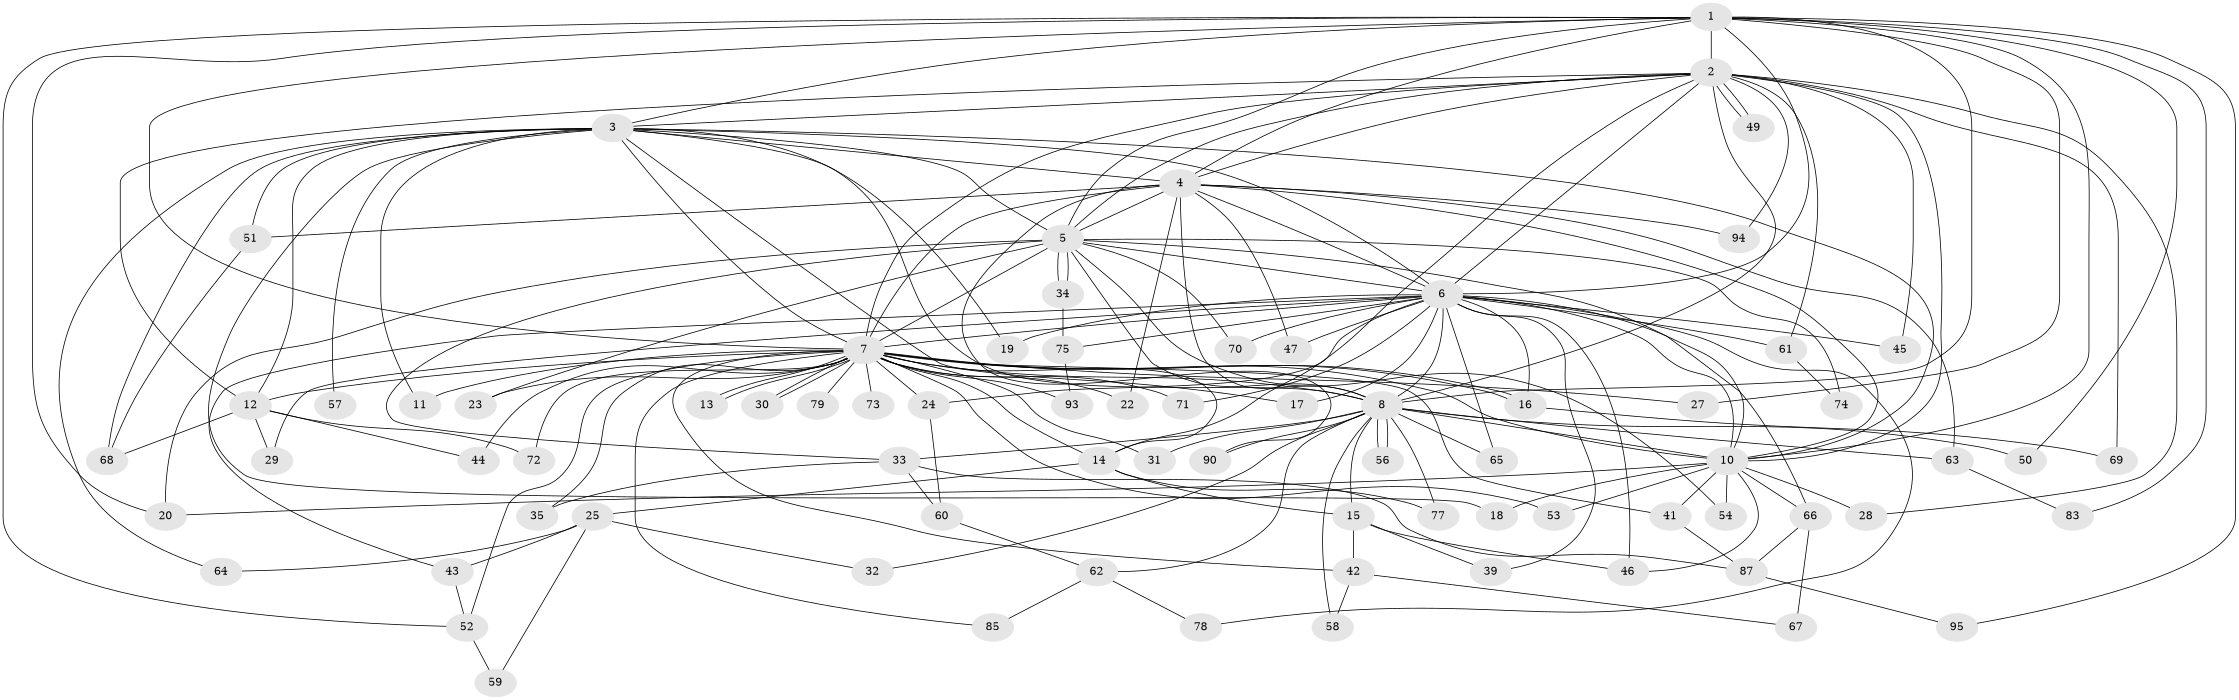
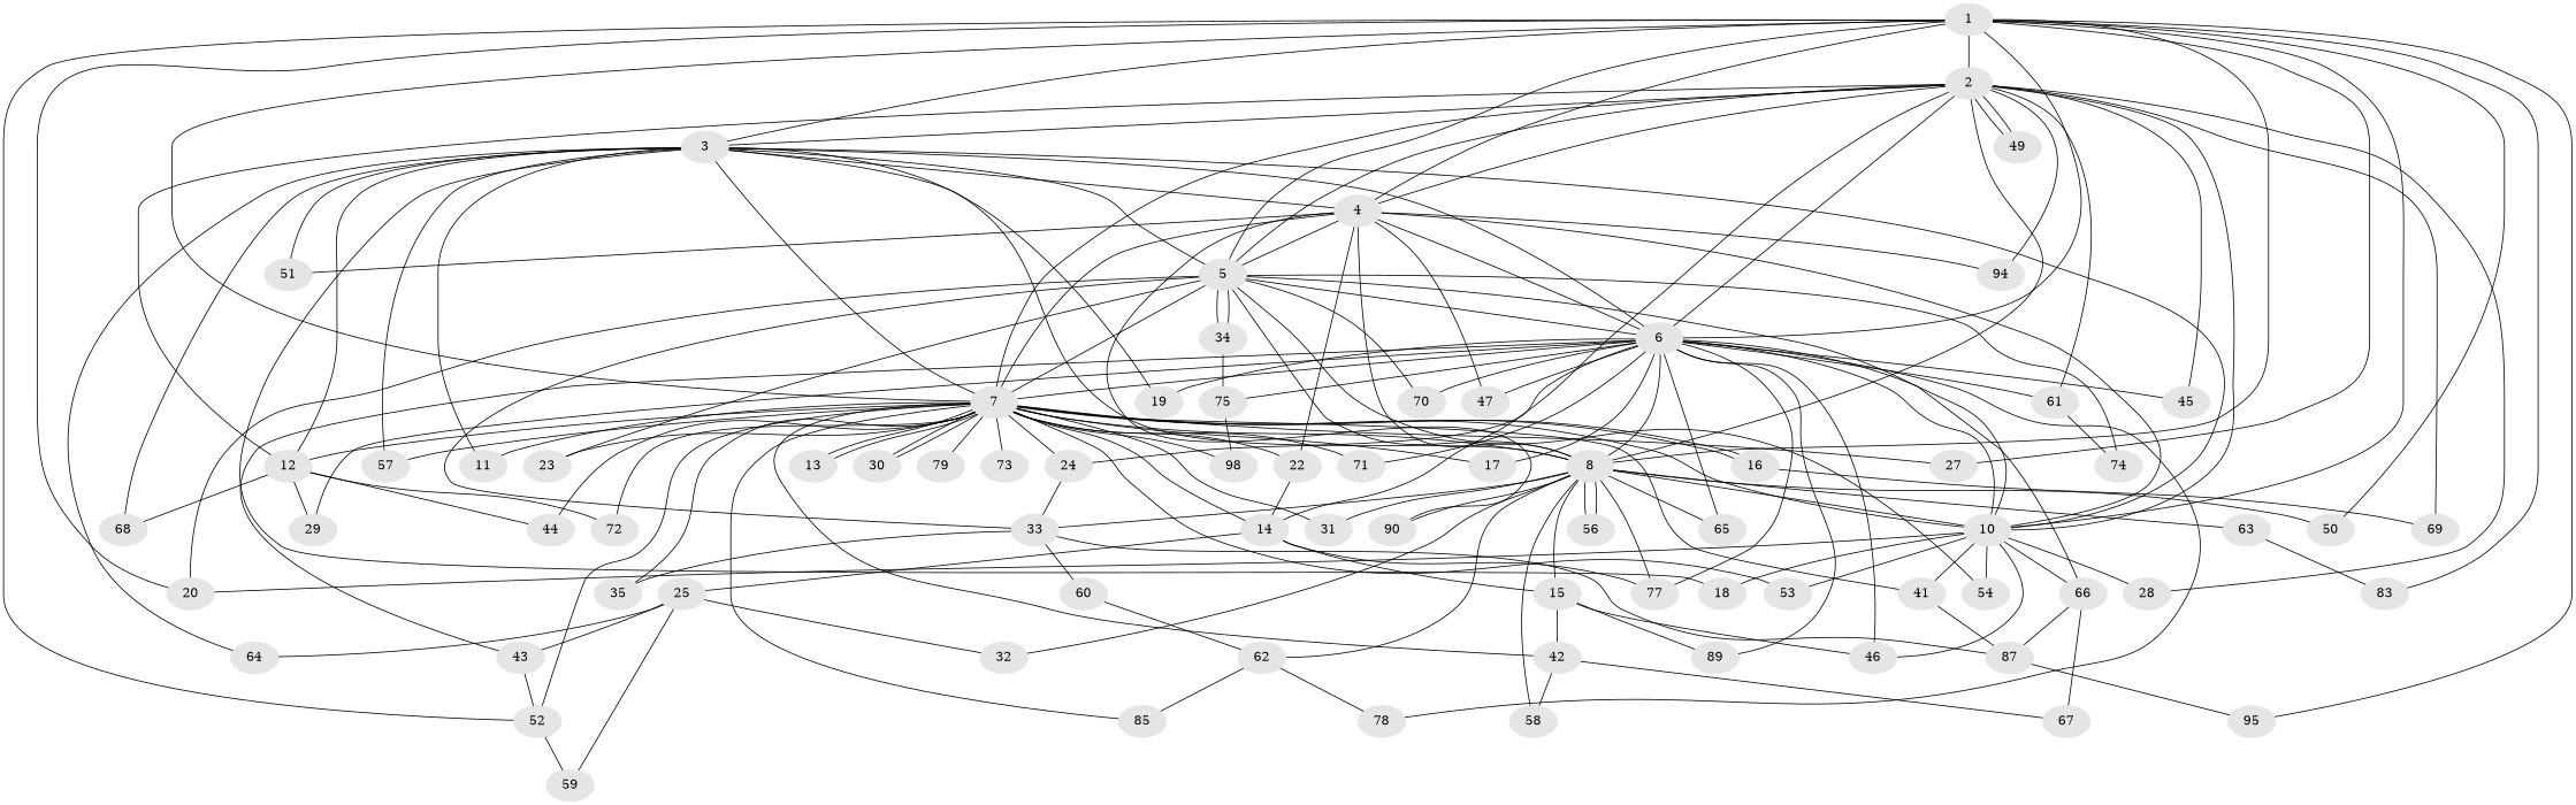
  graph {
    node [color=gray90 style=filled]
    1 [super="+36"]
    2 [super="+81"]
    3 [super="+82"]
    4 [super="+91"]
    5 [super="+21"]
    6 [super="+40"]
    7 [super="+9"]
    8 [super="+38"]
    10 [super="+39"]
    20
    27
    50
    52 [super="+55"]
    83
    95
    12
    14 [super="+88"]
    28
    45
    49
    61
    69
    94
    11
    18
    19
    51
    57
    64
    68 [super="+84"]
    22
    47
    63
    90
    23
    33
    34
    54
    70
    74
    16 [super="+37"]
    17
    24 [super="+26"]
    29
    43
    46 [super="+76"]
    65
    66
    71
    75
    78
-   89 [label=39]
+   89
    73 [super="+80"]
    13
    30
    31
    35
    41
    42
    44 [super="+48"]
    53
    72
    79
    85
-   93
+   93 [label=98]
    15
    32
    56
    58
    62 [super="+86"]
    77
    59
    25
    60
    87 [super="+92"]
    67
    1 -- 2
    1 -- 3
    1 -- 4
    1 -- 5 [weight=2]
    1 -- 6
    1 -- 7 [weight=2]
    1 -- 8 [weight=2]
    1 -- 10
    1 -- 20
    1 -- 27
    1 -- 50
    1 -- 52
    1 -- 83
    1 -- 95
    2 -- 3
    2 -- 4
    2 -- 5
    2 -- 6
    2 -- 7 [weight=2]
    2 -- 8
    2 -- 10
    2 -- 12
    2 -- 14
    2 -- 28
    2 -- 45
    2 -- 49
    2 -- 49
    2 -- 61
    2 -- 69
    2 -- 94
    3 -- 4
    3 -- 5
    3 -- 6
    3 -- 7 [weight=2]
    3 -- 8
    3 -- 10
    3 -- 12
-   3 -- 14
+   22 -- 14
    3 -- 11
    3 -- 18
    3 -- 19
    3 -- 51
    3 -- 57
    3 -- 64
    3 -- 68
    4 -- 5 [weight=2]
    4 -- 6
    4 -- 7 [weight=2]
    4 -- 8
    4 -- 10
    4 -- 94
    4 -- 51
    4 -- 22
    4 -- 47
-   4 -- 63
    4 -- 90
    5 -- 6
    5 -- 7 [weight=2]
    5 -- 8
    5 -- 10
    5 -- 20
    5 -- 23
    5 -- 33
    5 -- 34
    5 -- 34
    5 -- 54
    5 -- 70
    5 -- 74
    6 -- 7 [weight=3]
    6 -- 8
    6 -- 10
    6 -- 45
    6 -- 61
    6 -- 19
    6 -- 47
    6 -- 70
-   6 -- 16
+   6 -- 77
    6 -- 17
    6 -- 24
    6 -- 29
    6 -- 43
    6 -- 46
    6 -- 65
    6 -- 66
    6 -- 71
    6 -- 75
    6 -- 78
    6 -- 89
    7 -- 8 [weight=2]
    7 -- 10 [weight=2]
    7 -- 27
    7 -- 52
    7 -- 12 [weight=2]
    7 -- 14
    7 -- 11
+   7 -- 57
    7 -- 22
    7 -- 23
    7 -- 16
    7 -- 16
    7 -- 17
    7 -- 24 [weight=2]
    7 -- 71
    7 -- 73 [weight=2]
    7 -- 13
    7 -- 13
    7 -- 30
    7 -- 30
    7 -- 31
    7 -- 35
    7 -- 41
    7 -- 42
    7 -- 44 [weight=2]
    7 -- 53
    7 -- 72
    7 -- 79 [weight=2]
    7 -- 85
    7 -- 93
    8 -- 10
    8 -- 50
    8 -- 63
    8 -- 90
    8 -- 33
    8 -- 65
    8 -- 31
    8 -- 15
    8 -- 32
    8 -- 56
    8 -- 56
    8 -- 58
    8 -- 62
    8 -- 77
    10 -- 20
    10 -- 28 [weight=2]
    10 -- 18
    10 -- 54
    10 -- 46
    10 -- 66
    10 -- 41
    10 -- 53
    52 -- 59
    12 -- 68
    12 -- 29
    12 -- 44
    12 -- 72
    14 -- 15
    14 -- 77
    14 -- 25
    61 -- 74
-   51 -- 68
    63 -- 83
    33 -- 35
    33 -- 60
    33 -- 87
    34 -- 75
    16 -- 69
-   24 -- 60
+   24 -- 33
    43 -- 52
    66 -- 87
    66 -- 67
    75 -- 93
    41 -- 87
    42 -- 58
    42 -- 67
    15 -- 46
    15 -- 89
    15 -- 42
    62 -- 78
    62 -- 85
    25 -- 64
    25 -- 43
    25 -- 32
    25 -- 59
    60 -- 62
    87 -- 95
  }
